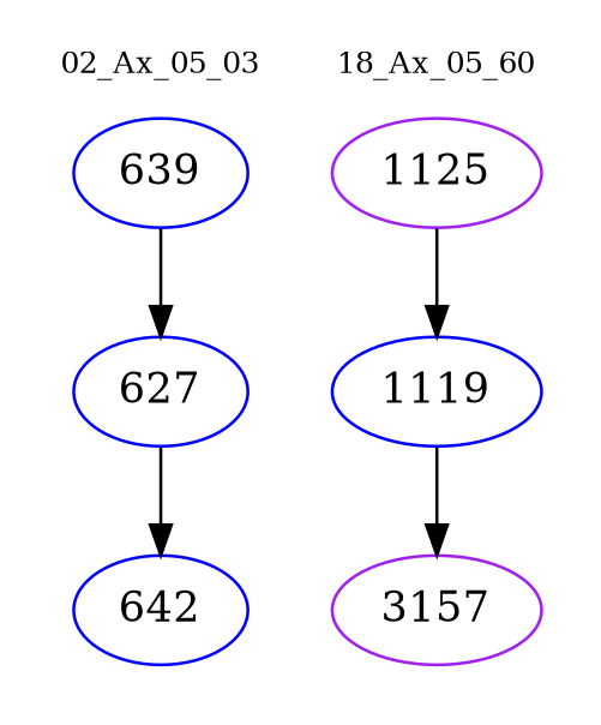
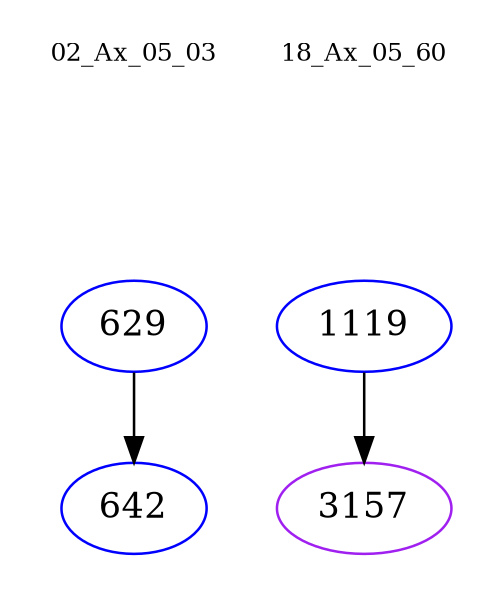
  digraph {
    node [color=blue]
    edge [color=black]
-   n1 [label=639]
-   n2 [label=627]
+   n2 [label=629]
    n3 [label=642]
-   n4 [color=purple label=1125]
    n5 [label=1119]
    n6 [color=purple label=3157]
    subgraph cluster_1 {
      color=white
      fontsize=10
      label="02_Ax_05_03"
-     n1
      n2
      n3
    }
    subgraph cluster_2 {
      color=white
      fontsize=10
      label="18_Ax_05_60"
-     n4
      n5
      n6
    }
-   n1 -> n2
    n2 -> n3
-   n4 -> n5
    n5 -> n6
  }
